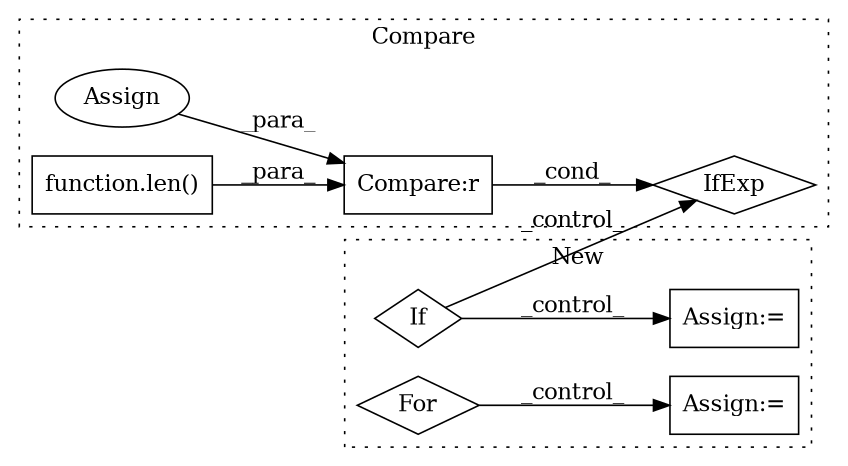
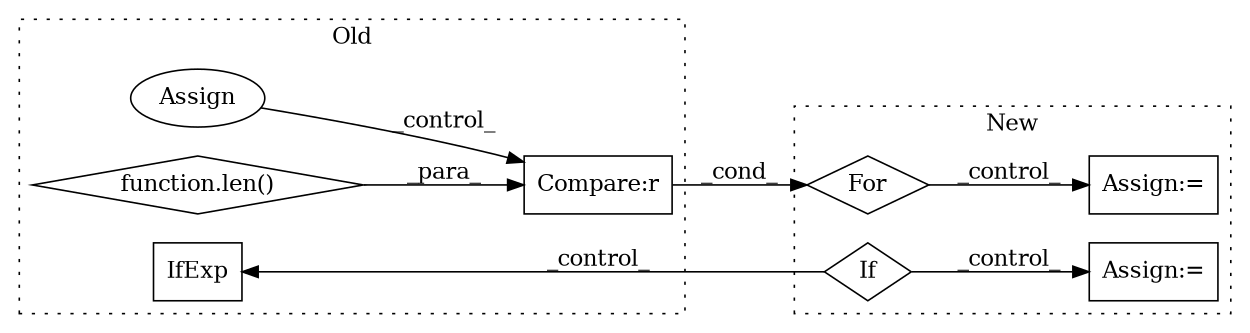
  digraph {
    fontname="DejaVu Serif"
    rankdir=LR
    node [a=68 fontname="DejaVu Serif" shape=box]
    edge [fontname="DejaVu Serif"]
-   n1 [a=51 l="4,6" label=IfExp s="22122,22144" shape=diamond]
+   n1 [a=51 l="4,6" label=IfExp s="22122,22144"]
    n2 [a=40 l=18 label="Compare:r" s=22126]
    n3 [a=76 l=1 label=Assign s=22143 shape=ellipse]
-   n4 [a=75 l="4,1" label="function.len()" s="22126,22138"]
+   n4 [a=75 l="4,1" label="function.len()" s="22126,22138" shape=diamond]
    n5 [a=107 l="4,14" label=For s="24140,24158" shape=diamond]
    n6 [l=21 label="Assign:=" s=24180]
    n7 [a=96 l=3 label=If s=24116 shape=diamond]
    n8 [l=29 label="Assign:=" s=24387]
    subgraph cluster_1 {
-     label=Compare
+     label=Old
      style=dotted
      n1
      n2
      n3
      n4
    }
    subgraph cluster_2 {
      label=New
      style=dotted
      n5
      n6
      n7
      n8
    }
-   n2 -> n1 [label=_cond_]
-   n3 -> n2 [label=_para_]
+   n2 -> n5 [label=_cond_]
+   n3 -> n2 [label=_control_]
    n4 -> n2 [label=_para_]
    n5 -> n6 [label=_control_]
    n7 -> n1 [label=_control_]
    n7 -> n8 [label=_control_]
  }
